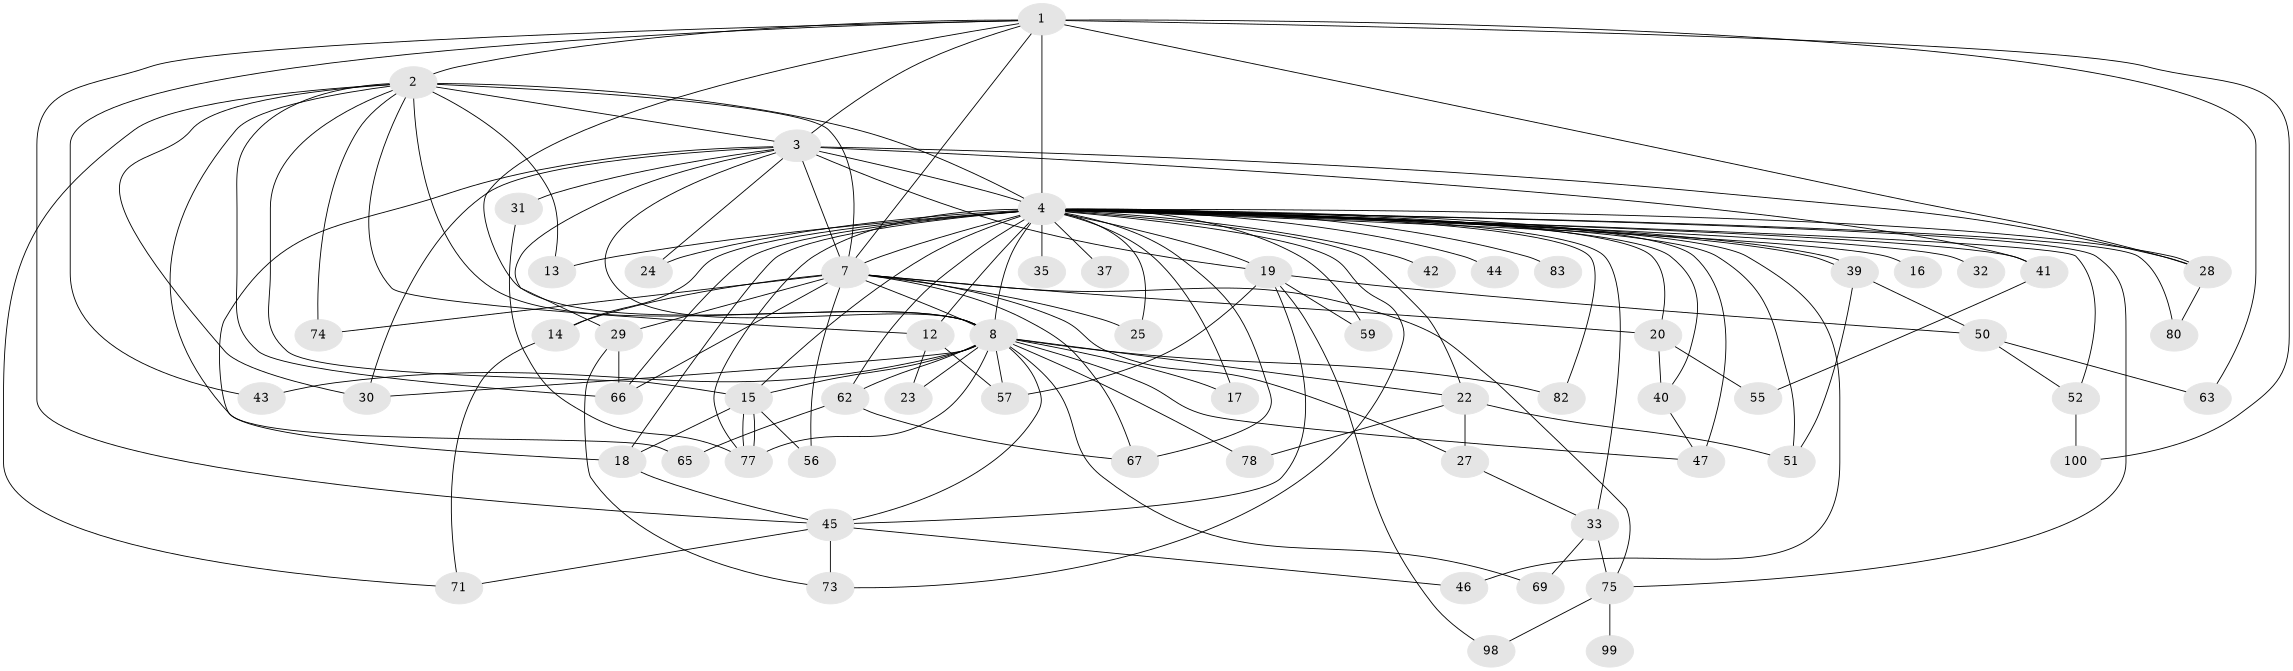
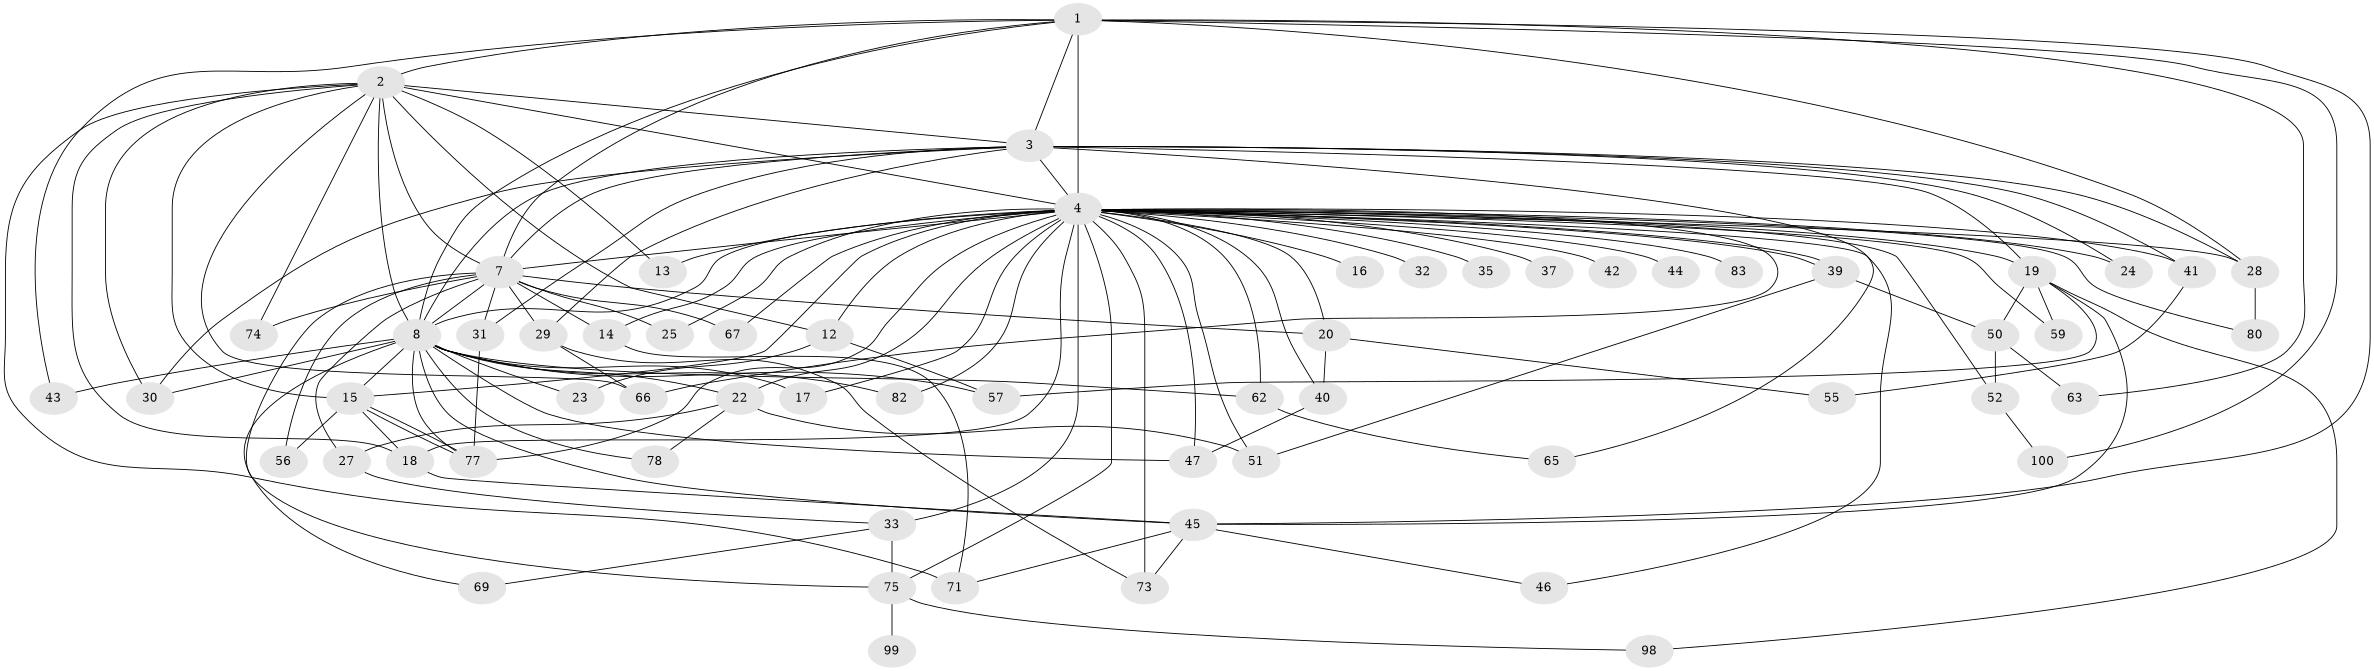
  graph {
    node [color=gray90 style=filled]
    1
    2
    3 [super="+107+26+70+72+60+92"]
    4 [super="+94+5+85+48"]
    7
    8 [super="+10+49"]
    28
    43
    45 [super="+105"]
    63
    100
    12
    13
    15 [super="+53"]
    18 [super="+54+76"]
    30
    66
    71
    74
    19
    24
    29
    31
    41
    65
    14
    16
    17
    20
    22
    25
    32
    33 [super="+34"]
    35
    37
    39 [super="+89"]
    40
    42
    44
    46
    47 [super="+61"]
    51 [super="+68"]
    52
    59
    62
    67 [super="+102"]
    73 [super="+106"]
    75
    77 [super="+93+84"]
    80 [super="+81"]
    82
    83
    27
    56
    23
    57 [super="+58"]
    69
    78
    50
    98
    55
    99
    1 -- 2
    1 -- 3
    1 -- 4 [weight=5]
    1 -- 7
    1 -- 8 [weight=2]
    1 -- 28
    1 -- 43
    1 -- 45
    1 -- 63
    1 -- 100
    2 -- 3
    2 -- 4 [weight=5]
    2 -- 7
    2 -- 8 [weight=2]
    2 -- 12
    2 -- 13
    2 -- 15
    2 -- 18
    2 -- 30
    2 -- 66
    2 -- 71
    2 -- 74
    3 -- 4 [weight=4]
    3 -- 7
    3 -- 8 [weight=4]
    3 -- 28 [weight=2]
    3 -- 30
    3 -- 19 [weight=2]
    3 -- 24
    3 -- 29
    3 -- 31
    3 -- 41
    3 -- 65
    4 -- 7 [weight=5]
    4 -- 8 [weight=9]
    4 -- 28
    4 -- 12
    4 -- 13
    4 -- 15
    4 -- 18 [weight=3]
    4 -- 66
    4 -- 19
    4 -- 24
    4 -- 41 [weight=2]
    4 -- 14
    4 -- 16 [weight=2]
    4 -- 17
    4 -- 20
    4 -- 22
    4 -- 25
    4 -- 32 [weight=2]
    4 -- 33 [weight=2]
    4 -- 35 [weight=2]
    4 -- 37 [weight=2]
    4 -- 39 [weight=2]
    4 -- 39
    4 -- 40
    4 -- 42 [weight=2]
    4 -- 44 [weight=2]
    4 -- 46
    4 -- 47 [weight=2]
    4 -- 51
    4 -- 52
    4 -- 59
    4 -- 62
    4 -- 67
    4 -- 73
    4 -- 75
    4 -- 77
    4 -- 80 [weight=2]
    4 -- 82
    4 -- 83 [weight=2]
    7 -- 8 [weight=2]
    7 -- 74
    7 -- 29
-   7 -- 66
+   7 -- 31
    7 -- 14
    7 -- 20
    7 -- 25
    7 -- 67
    7 -- 75
    7 -- 27
    7 -- 56
    8 -- 43
    8 -- 45
    8 -- 15 [weight=2]
    8 -- 30
    8 -- 17
    8 -- 22
    8 -- 47
    8 -- 62
    8 -- 77
    8 -- 82
    8 -- 23
    8 -- 57
    8 -- 69
    8 -- 78
    28 -- 80
    45 -- 71
    45 -- 46
    45 -- 73
    12 -- 23
    12 -- 57
    15 -- 18
    15 -- 77
    15 -- 77
    15 -- 56
    18 -- 45
    19 -- 45
    19 -- 59
    19 -- 57
    19 -- 50
    19 -- 98
    29 -- 66
    29 -- 73
    31 -- 77
    41 -- 55
    14 -- 71
    20 -- 40
    20 -- 55
    22 -- 51
    22 -- 27
    22 -- 78
    33 -- 75
    33 -- 69
    39 -- 51
    39 -- 50
    40 -- 47
    52 -- 100
    62 -- 65
-   62 -- 67
    75 -- 98
    75 -- 99
    27 -- 33
    50 -- 63
    50 -- 52
  }
